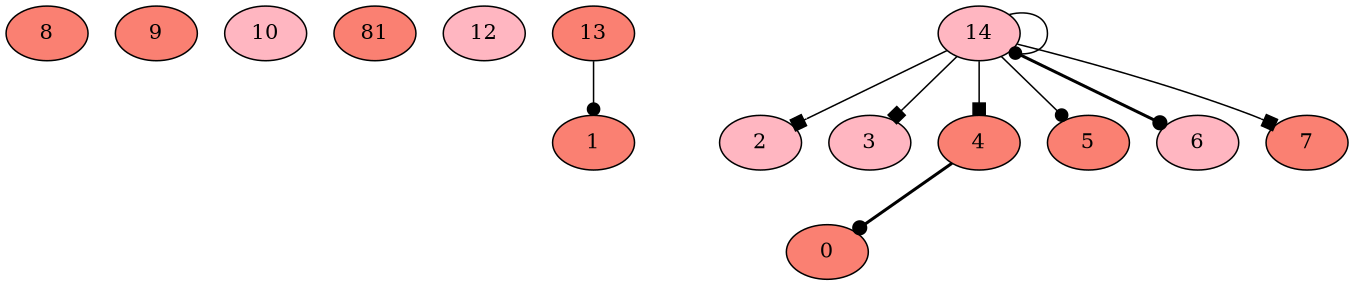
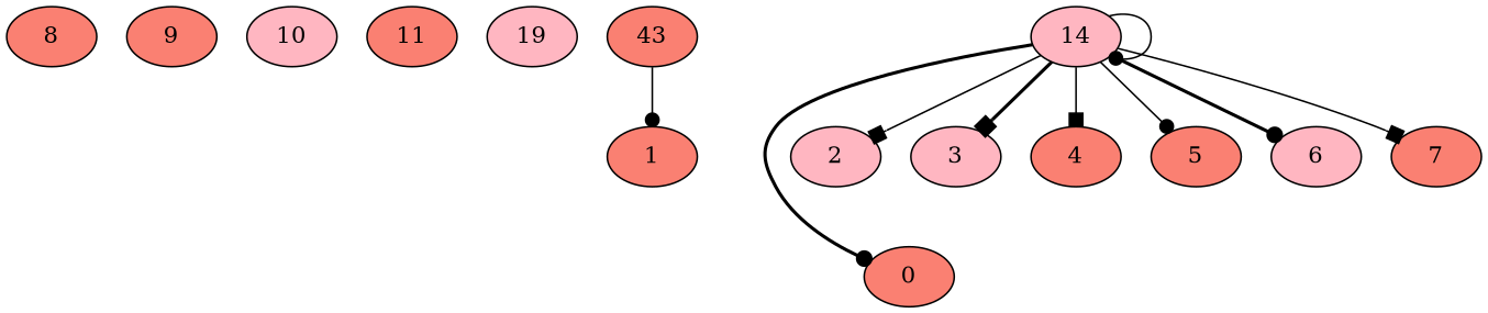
  digraph {
    node [fillcolor=salmon style=filled]
    edge [arrowhead=dot style=solid]
    8
    9
    10 [fillcolor=lightpink]
-   11 [label=81]
-   12 [fillcolor=lightpink]
-   13
+   11
+   12 [fillcolor=lightpink label=19]
+   13 [label=43]
    1
    14 [fillcolor=lightpink]
    0
    2 [fillcolor=lightpink]
    3 [fillcolor=lightpink]
    4
    5
    6 [fillcolor=lightpink]
    7
    13 -> 1
    14 -> 14
-   4 -> 0 [style=bold]
+   14 -> 0 [style=bold]
    14 -> 2 [arrowhead=box]
-   14 -> 3 [arrowhead=box]
+   14 -> 3 [arrowhead=box style=bold]
    14 -> 4 [arrowhead=box]
    14 -> 5
    14 -> 6 [style=bold]
    14 -> 7 [arrowhead=box]
  }
